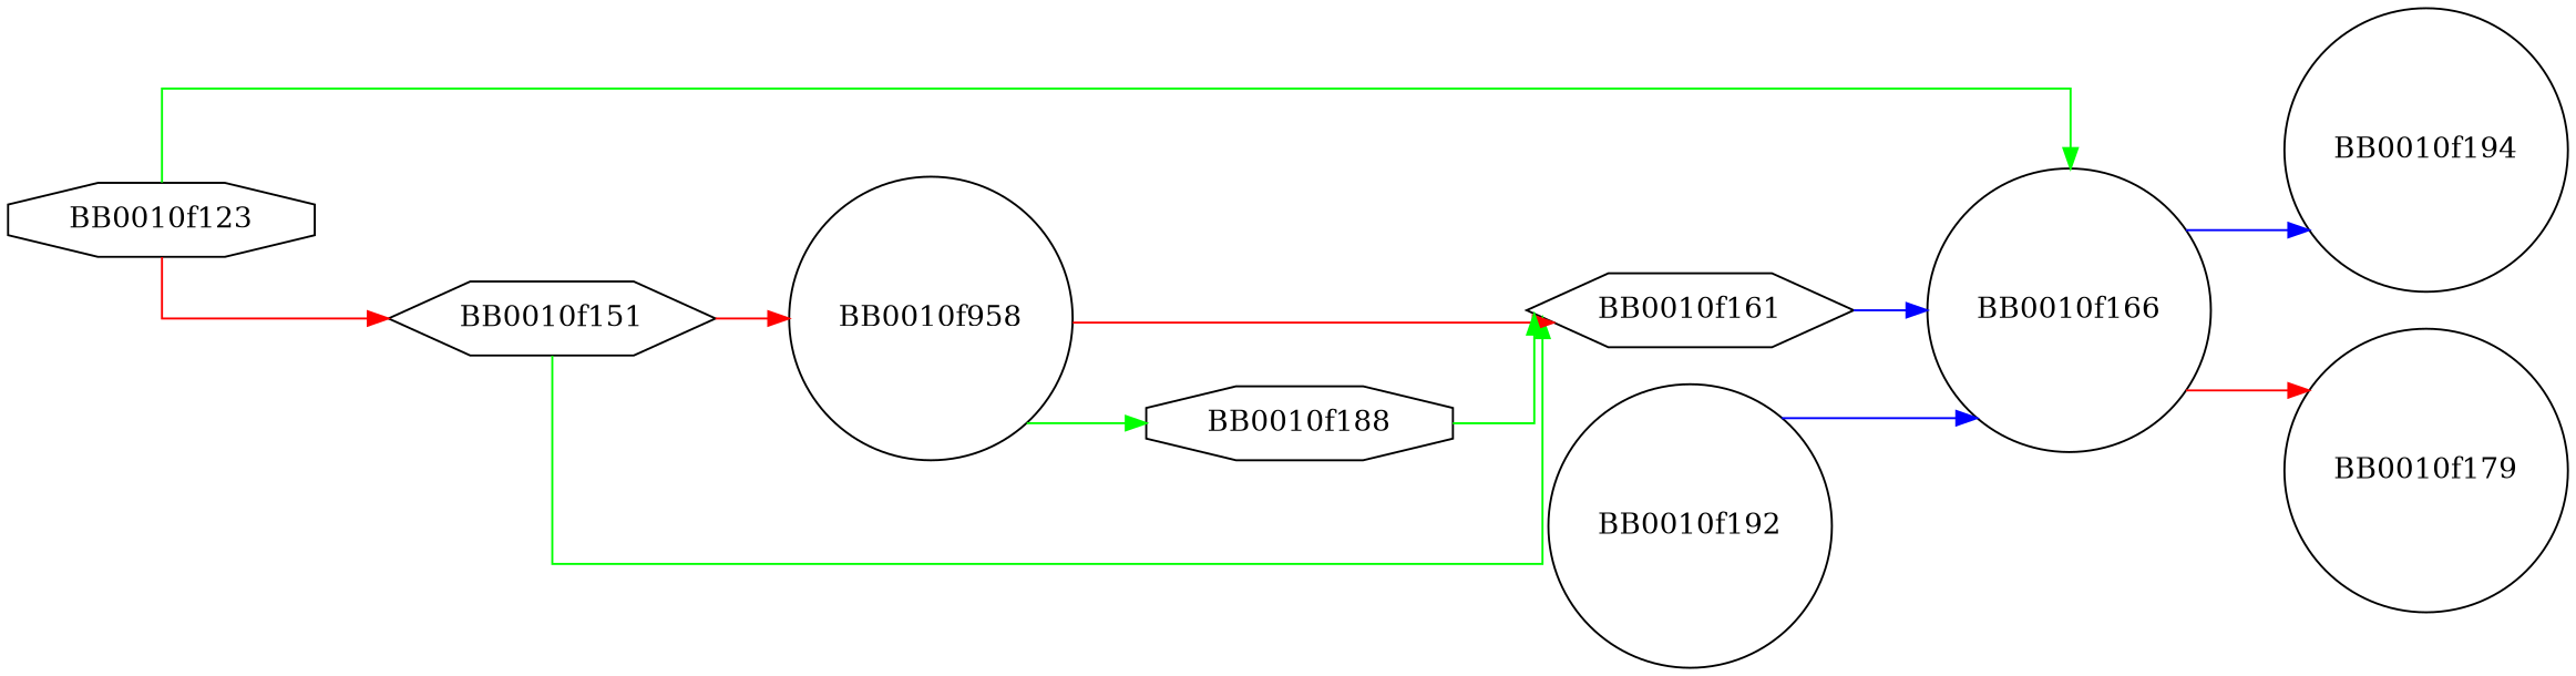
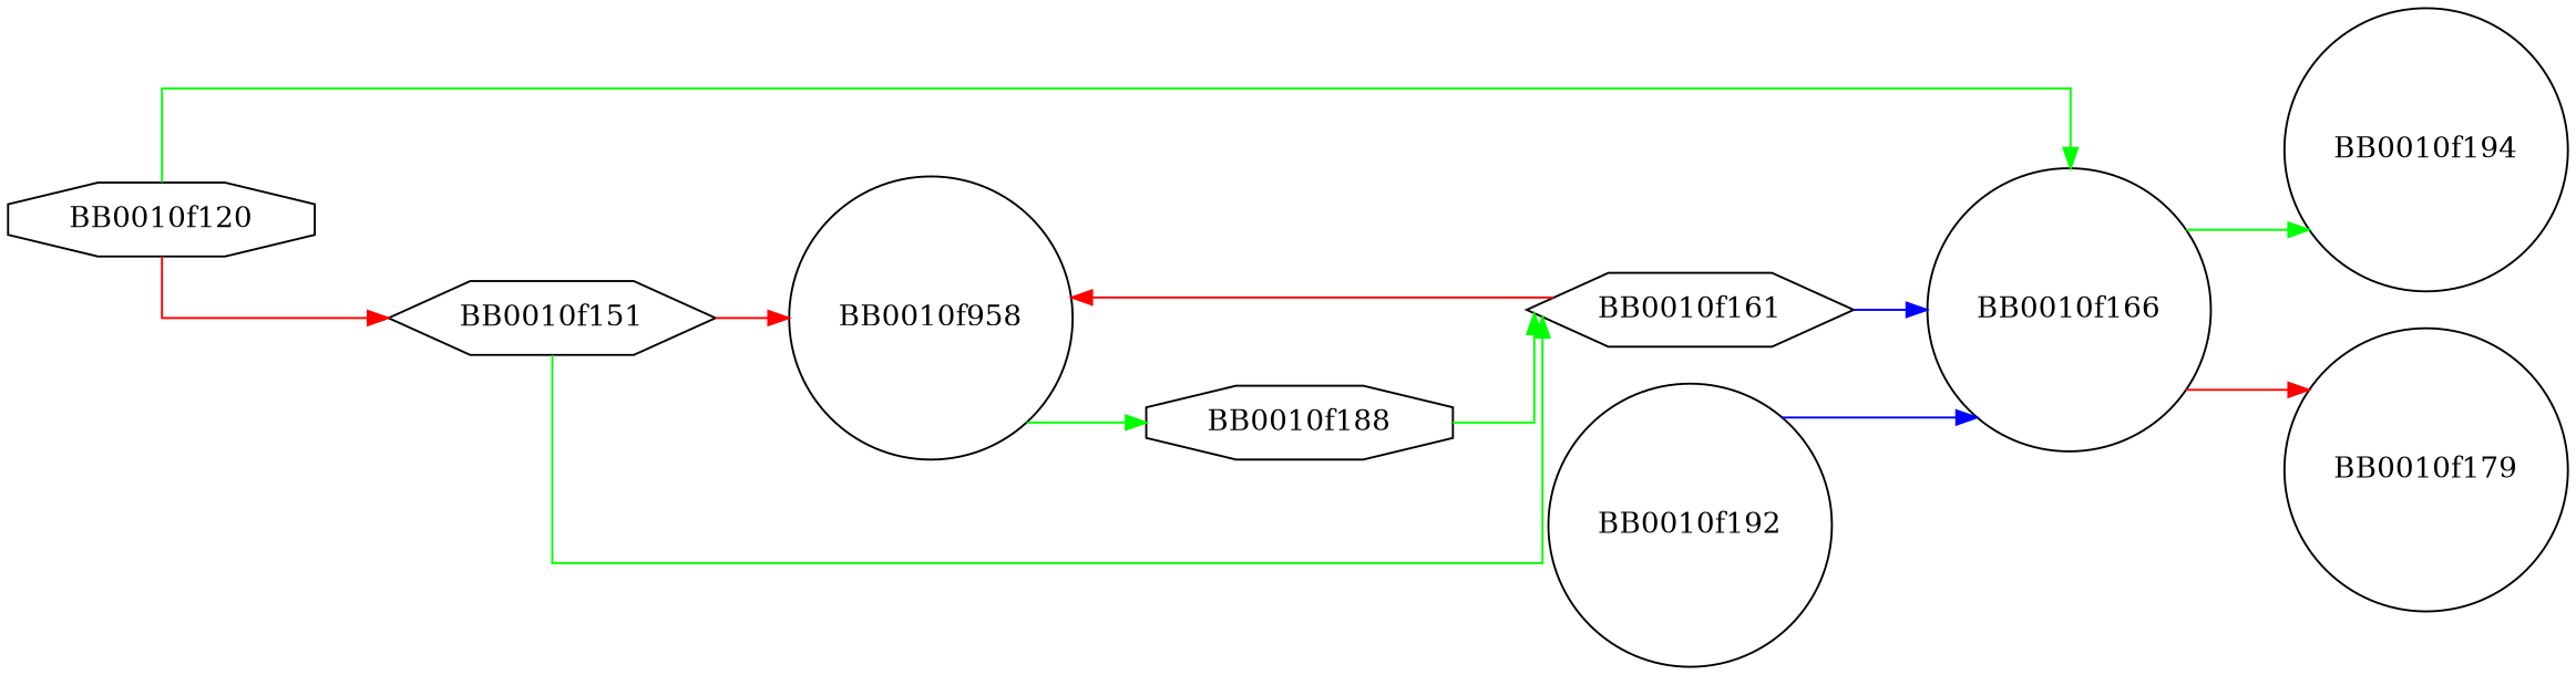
  digraph {
    rankdir=LR
    splines=ortho
    node [shape=circle]
    edge [color=green]
-   BB0010f120 [shape=octagon label=BB0010f123]
+   BB0010f120 [shape=octagon]
    BB0010f166
    BB0010f151 [shape=hexagon]
    BB0010f194
    BB0010f179
    n6 [label=BB0010f958]
    BB0010f161 [shape=hexagon]
    BB0010f188 [shape=octagon]
    BB0010f192
    BB0010f120 -> BB0010f166
    BB0010f120 -> BB0010f151 [color=red]
-   BB0010f166 -> BB0010f194 [color=blue]
+   BB0010f166 -> BB0010f194
    BB0010f166 -> BB0010f179 [color=red]
    BB0010f151 -> n6 [color=red]
    BB0010f151 -> BB0010f161
-   n6 -> BB0010f161 [color=red]
+   BB0010f161 -> n6 [color=red]
    n6 -> BB0010f188
    BB0010f161 -> BB0010f166 [color=blue]
    BB0010f188 -> BB0010f161
    BB0010f192 -> BB0010f166 [color=blue]
  }
